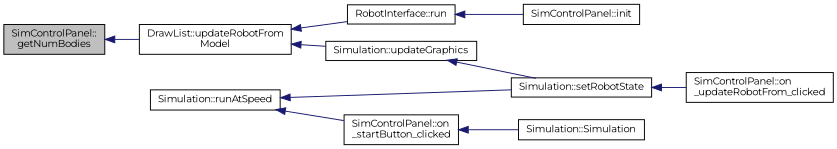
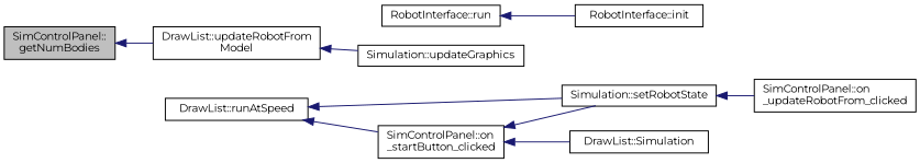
  digraph {
    fontname=Montserrat
    rankdir=LR
    node [color=black fillcolor=white fontname=Montserrat fontsize=10 shape=record style=filled]
    edge [color=midnightblue dir=back fontname=Montserrat fontsize=10 labelfontname=FreeSans labelfontsize=10 style=solid]
    n1 [fillcolor=grey75 fontcolor=black height=0.2 label="SimControlPanel::\lgetNumBodies" width=0.4]
    n2 [height=0.2 label="DrawList::updateRobotFrom\lModel" width=0.4]
    n3 [height=0.2 label="RobotInterface::run" width=0.4]
    n4 [height=0.2 label="Simulation::updateGraphics" width=0.4]
-   n5 [height=0.2 label="SimControlPanel::init" width=0.4]
+   n5 [height=0.2 label="RobotInterface::init" width=0.4]
    n6 [height=0.2 label="Simulation::setRobotState" width=0.4]
-   n7 [height=0.2 label="Simulation::runAtSpeed" width=0.4]
+   n7 [height=0.2 label="DrawList::runAtSpeed" width=0.4]
    n8 [height=0.2 label="SimControlPanel::on\l_startButton_clicked" width=0.4]
    n9 [height=0.2 label="SimControlPanel::on\l_updateRobotFrom_clicked" width=0.4]
-   n10 [height=0.2 label="Simulation::Simulation" width=0.4]
+   n10 [height=0.2 label="DrawList::Simulation" width=0.4]
    n1 -> n2
-   n2 -> n3
    n2 -> n4
    n3 -> n5
-   n4 -> n6
+   n8 -> n6
    n6 -> n9
    n7 -> n6
    n7 -> n8
    n8 -> n10
  }
